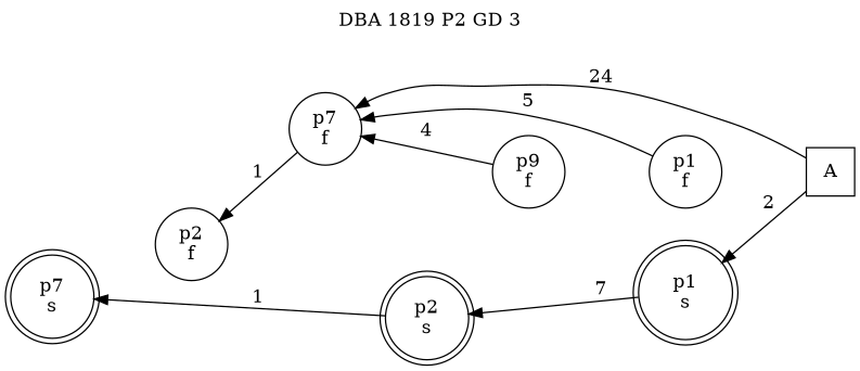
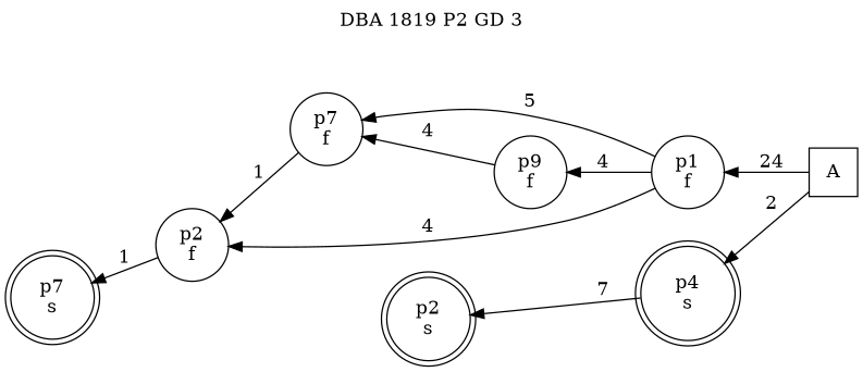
  digraph {
    label=" DBA 1819 P2 GD 3 "
    labelloc=tl
    rankdir=RL
    node [shape=circle]
    n1 [label=A shape=square]
    n2 [label="p1\nf"]
-   n3 [label="p1\ns" shape=doublecircle]
+   n3 [label="p4\ns" shape=doublecircle]
    n4 [label="p2\nf"]
    n5 [label="p9\nf"]
    n6 [label="p7\nf"]
    n7 [label="p7\ns" shape=doublecircle]
    n8 [label="p2\ns" shape=doublecircle]
-   n1 -> n6 [label=24]
+   n1 -> n2 [label=24]
    n1 -> n3 [label=2]
+   n2 -> n4 [label=4]
+   n2 -> n5 [label=4]
    n2 -> n6 [label=5]
    n3 -> n8 [label=7]
-   n8 -> n7 [label=1]
+   n4 -> n7 [label=1]
    n5 -> n6 [label=4]
    n6 -> n4 [label=1]
  }
